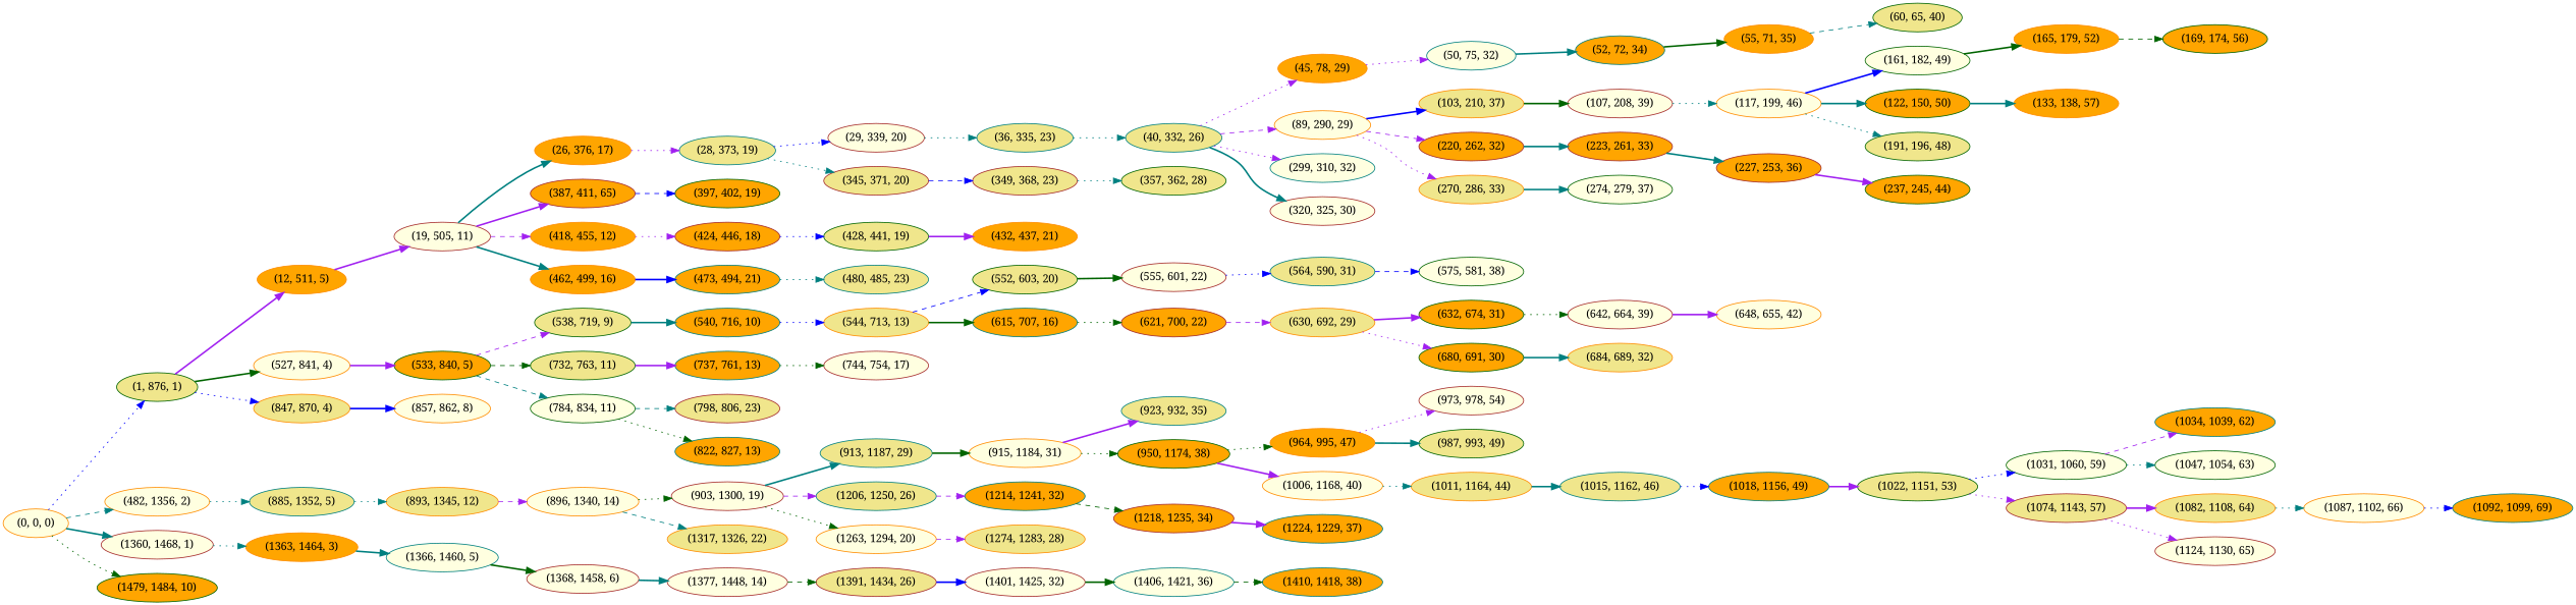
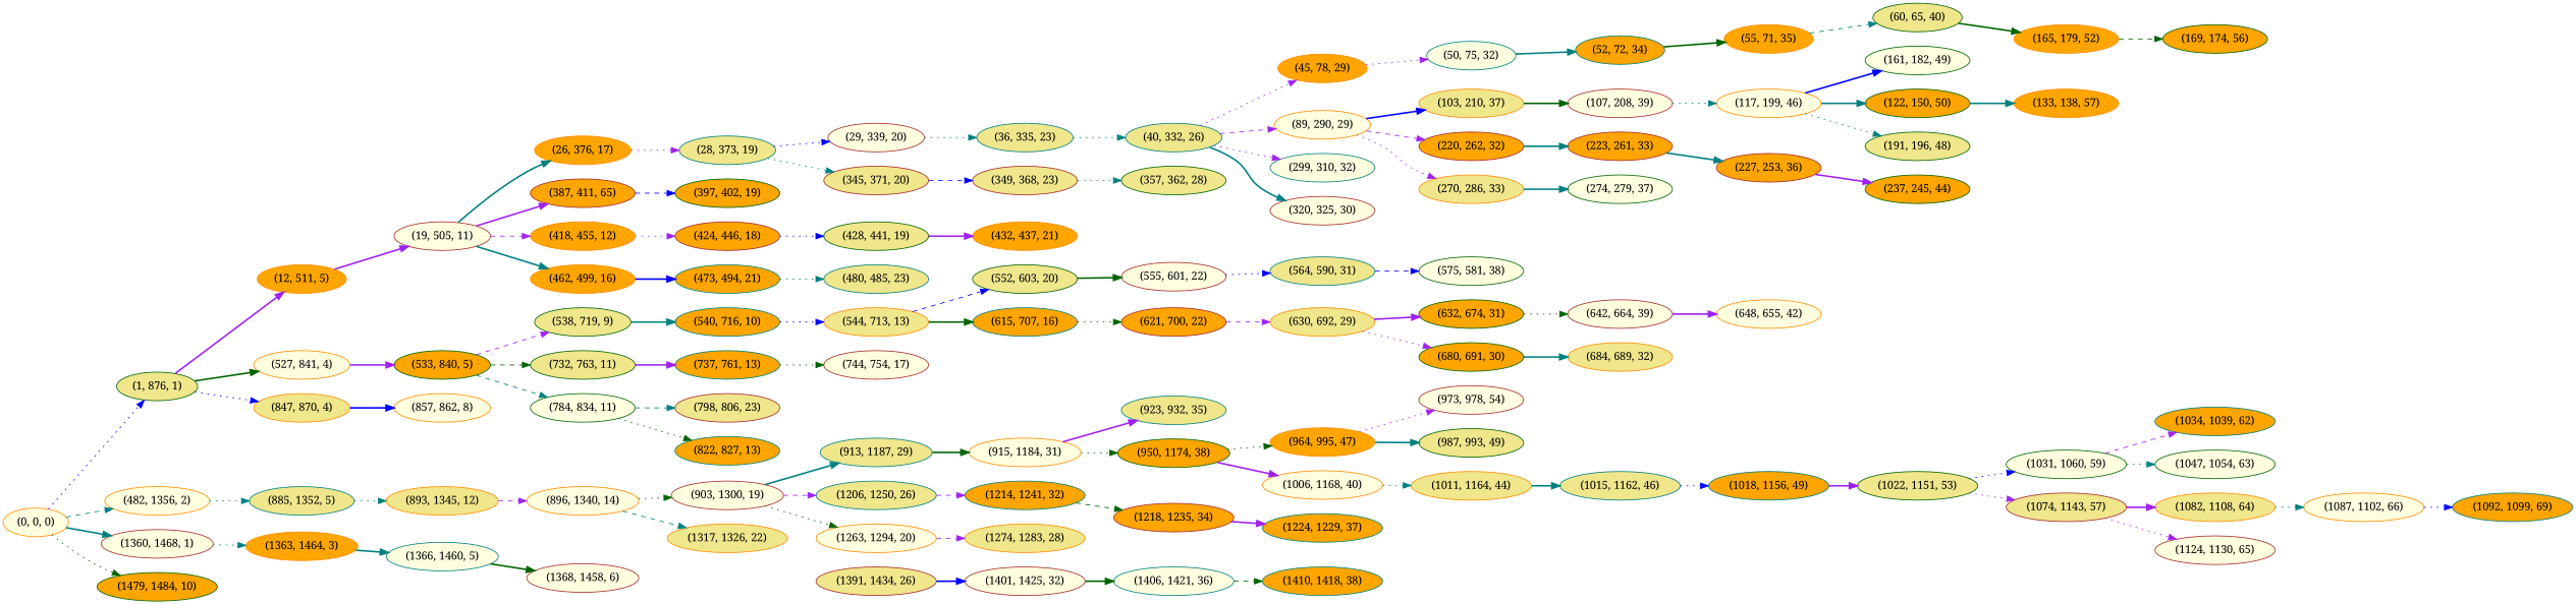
  digraph {
    fontname="Noto Serif"
    rankdir=LR
    node [color=darkorange fillcolor=orange fontname="Noto Serif" style=filled]
    edge [color=teal fontname="Noto Serif" style=bold]
    "(0, 0, 0)" [fillcolor=lightyellow]
    "(1, 876, 1)" [color=darkgreen fillcolor=khaki]
    n3 [fillcolor=lightyellow label="(482, 1356, 2)"]
    "(1360, 1468, 1)" [color=brown fillcolor=lightyellow]
    "(1479, 1484, 10)" [color=darkgreen]
    "(12, 511, 5)"
    "(527, 841, 4)" [fillcolor=lightyellow]
    "(847, 870, 4)" [fillcolor=khaki]
    "(885, 1352, 5)" [color=teal fillcolor=khaki]
    "(1363, 1464, 3)"
    "(19, 505, 11)" [color=brown fillcolor=lightyellow]
    "(533, 840, 5)" [color=darkgreen]
    "(857, 862, 8)" [fillcolor=lightyellow]
    "(26, 376, 17)"
    n15 [color=brown label="(387, 411, 65)"]
    "(418, 455, 12)"
    "(462, 499, 16)"
    "(28, 373, 19)" [color=teal fillcolor=khaki]
    "(397, 402, 19)" [color=darkgreen]
    "(424, 446, 18)" [color=brown]
    "(473, 494, 21)" [color=teal]
    "(29, 339, 20)" [color=brown fillcolor=lightyellow]
    "(345, 371, 20)" [color=brown fillcolor=khaki]
    "(36, 335, 23)" [color=teal fillcolor=khaki]
    "(349, 368, 23)" [color=brown fillcolor=khaki]
    "(40, 332, 26)" [color=teal fillcolor=khaki]
    "(45, 78, 29)"
    "(89, 290, 29)" [fillcolor=lightyellow]
    "(299, 310, 32)" [color=teal fillcolor=lightyellow]
    "(320, 325, 30)" [color=brown fillcolor=lightyellow]
    "(50, 75, 32)" [color=teal fillcolor=lightyellow]
    "(103, 210, 37)" [fillcolor=khaki]
    "(220, 262, 32)" [color=brown]
    "(270, 286, 33)" [fillcolor=khaki]
    "(52, 72, 34)" [color=teal]
    "(55, 71, 35)"
    "(60, 65, 40)" [color=darkgreen fillcolor=khaki]
    "(107, 208, 39)" [color=brown fillcolor=lightyellow]
    "(223, 261, 33)" [color=brown]
    "(274, 279, 37)" [color=darkgreen fillcolor=lightyellow]
    "(117, 199, 46)" [fillcolor=lightyellow]
    "(122, 150, 50)" [color=darkgreen]
    "(161, 182, 49)" [color=darkgreen fillcolor=lightyellow]
    "(191, 196, 48)" [color=darkgreen fillcolor=khaki]
    "(133, 138, 57)"
    "(165, 179, 52)"
    "(169, 174, 56)" [color=darkgreen]
    "(227, 253, 36)" [color=brown]
    "(237, 245, 44)" [color=darkgreen]
    "(357, 362, 28)" [color=darkgreen fillcolor=khaki]
    "(428, 441, 19)" [color=darkgreen fillcolor=khaki]
    "(432, 437, 21)"
    "(480, 485, 23)" [color=teal fillcolor=khaki]
    "(538, 719, 9)" [color=darkgreen fillcolor=khaki]
    "(732, 763, 11)" [color=darkgreen fillcolor=khaki]
    "(784, 834, 11)" [color=darkgreen fillcolor=lightyellow]
    "(540, 716, 10)" [color=teal]
    "(737, 761, 13)" [color=teal]
    "(798, 806, 23)" [color=brown fillcolor=khaki]
    "(822, 827, 13)" [color=teal]
    "(544, 713, 13)" [fillcolor=khaki]
    "(552, 603, 20)" [color=darkgreen fillcolor=khaki]
    "(615, 707, 16)" [color=teal]
    "(555, 601, 22)" [color=brown fillcolor=lightyellow]
    "(621, 700, 22)" [color=brown]
    "(564, 590, 31)" [color=teal fillcolor=khaki]
    "(575, 581, 38)" [color=darkgreen fillcolor=lightyellow]
    "(630, 692, 29)" [fillcolor=khaki]
    "(632, 674, 31)" [color=darkgreen]
    "(680, 691, 30)" [color=darkgreen]
    "(642, 664, 39)" [color=brown fillcolor=lightyellow]
    "(684, 689, 32)" [fillcolor=khaki]
    "(648, 655, 42)" [fillcolor=lightyellow]
    "(744, 754, 17)" [color=brown fillcolor=lightyellow]
    "(893, 1345, 12)" [fillcolor=khaki]
    "(896, 1340, 14)" [fillcolor=lightyellow]
    "(903, 1300, 19)" [color=brown fillcolor=lightyellow]
    "(1317, 1326, 22)" [fillcolor=khaki]
    "(913, 1187, 29)" [color=teal fillcolor=khaki]
    "(1206, 1250, 26)" [color=teal fillcolor=khaki]
    "(1263, 1294, 20)" [fillcolor=lightyellow]
    "(915, 1184, 31)" [fillcolor=lightyellow]
    "(1214, 1241, 32)" [color=teal]
    "(1274, 1283, 28)" [fillcolor=khaki]
    "(923, 932, 35)" [color=teal fillcolor=khaki]
    "(950, 1174, 38)" [color=darkgreen]
    "(964, 995, 47)"
    "(1006, 1168, 40)" [fillcolor=lightyellow]
    "(973, 978, 54)" [color=brown fillcolor=lightyellow]
    "(987, 993, 49)" [color=darkgreen fillcolor=khaki]
    "(1011, 1164, 44)" [fillcolor=khaki]
    "(1015, 1162, 46)" [color=teal fillcolor=khaki]
    "(1018, 1156, 49)" [color=teal]
    "(1022, 1151, 53)" [color=darkgreen fillcolor=khaki]
    "(1031, 1060, 59)" [color=darkgreen fillcolor=lightyellow]
    "(1074, 1143, 57)" [color=brown fillcolor=khaki]
    "(1034, 1039, 62)" [color=teal]
    "(1047, 1054, 63)" [color=darkgreen fillcolor=lightyellow]
    "(1082, 1108, 64)" [fillcolor=khaki]
    "(1124, 1130, 65)" [color=brown fillcolor=lightyellow]
    "(1087, 1102, 66)" [fillcolor=lightyellow]
    "(1092, 1099, 69)" [color=teal]
    "(1218, 1235, 34)" [color=brown]
    "(1224, 1229, 37)" [color=teal]
    "(1366, 1460, 5)" [color=teal fillcolor=lightyellow]
    "(1368, 1458, 6)" [color=brown fillcolor=lightyellow]
-   "(1377, 1448, 14)" [color=brown fillcolor=lightyellow]
    "(1391, 1434, 26)" [color=brown fillcolor=khaki]
    "(1401, 1425, 32)" [color=brown fillcolor=lightyellow]
    "(1406, 1421, 36)" [color=teal fillcolor=lightyellow]
    "(1410, 1418, 38)" [color=teal]
    "(0, 0, 0)" -> "(1, 876, 1)" [color=blue style=dotted]
    "(0, 0, 0)" -> n3 [style=dashed]
    "(0, 0, 0)" -> "(1360, 1468, 1)"
    "(0, 0, 0)" -> "(1479, 1484, 10)" [color=darkgreen style=dotted]
    "(1, 876, 1)" -> "(12, 511, 5)" [color=purple]
    "(1, 876, 1)" -> "(527, 841, 4)" [color=darkgreen]
    "(1, 876, 1)" -> "(847, 870, 4)" [color=blue style=dotted]
    n3 -> "(885, 1352, 5)" [style=dotted]
    "(1360, 1468, 1)" -> "(1363, 1464, 3)" [style=dotted]
    "(12, 511, 5)" -> "(19, 505, 11)" [color=purple]
    "(527, 841, 4)" -> "(533, 840, 5)" [color=purple]
    "(847, 870, 4)" -> "(857, 862, 8)" [color=blue]
    "(885, 1352, 5)" -> "(893, 1345, 12)" [style=dotted]
    "(1363, 1464, 3)" -> "(1366, 1460, 5)"
    "(19, 505, 11)" -> "(26, 376, 17)"
    "(19, 505, 11)" -> n15 [color=purple]
    "(19, 505, 11)" -> "(418, 455, 12)" [color=purple style=dashed]
    "(19, 505, 11)" -> "(462, 499, 16)"
    "(533, 840, 5)" -> "(538, 719, 9)" [color=purple style=dashed]
    "(533, 840, 5)" -> "(732, 763, 11)" [color=darkgreen style=dashed]
    "(533, 840, 5)" -> "(784, 834, 11)" [style=dashed]
    "(26, 376, 17)" -> "(28, 373, 19)" [color=purple style=dotted]
    n15 -> "(397, 402, 19)" [color=blue style=dashed]
    "(418, 455, 12)" -> "(424, 446, 18)" [color=purple style=dotted]
    "(462, 499, 16)" -> "(473, 494, 21)" [color=blue]
    "(28, 373, 19)" -> "(29, 339, 20)" [color=blue style=dotted]
    "(28, 373, 19)" -> "(345, 371, 20)" [style=dotted]
    "(424, 446, 18)" -> "(428, 441, 19)" [color=blue style=dotted]
    "(473, 494, 21)" -> "(480, 485, 23)" [style=dotted]
    "(29, 339, 20)" -> "(36, 335, 23)" [style=dotted]
    "(345, 371, 20)" -> "(349, 368, 23)" [color=blue style=dashed]
    "(36, 335, 23)" -> "(40, 332, 26)" [style=dotted]
    "(349, 368, 23)" -> "(357, 362, 28)" [style=dotted]
    "(40, 332, 26)" -> "(45, 78, 29)" [color=purple style=dotted]
    "(40, 332, 26)" -> "(89, 290, 29)" [color=purple style=dashed]
    "(40, 332, 26)" -> "(299, 310, 32)" [color=purple style=dotted]
    "(40, 332, 26)" -> "(320, 325, 30)"
    "(45, 78, 29)" -> "(50, 75, 32)" [color=purple style=dotted]
    "(89, 290, 29)" -> "(103, 210, 37)" [color=blue]
    "(89, 290, 29)" -> "(220, 262, 32)" [color=purple style=dashed]
    "(89, 290, 29)" -> "(270, 286, 33)" [color=purple style=dotted]
    "(50, 75, 32)" -> "(52, 72, 34)"
    "(103, 210, 37)" -> "(107, 208, 39)" [color=darkgreen]
    "(220, 262, 32)" -> "(223, 261, 33)"
    "(270, 286, 33)" -> "(274, 279, 37)"
    "(52, 72, 34)" -> "(55, 71, 35)" [color=darkgreen]
    "(55, 71, 35)" -> "(60, 65, 40)" [style=dashed]
    "(107, 208, 39)" -> "(117, 199, 46)" [style=dotted]
    "(223, 261, 33)" -> "(227, 253, 36)"
    "(117, 199, 46)" -> "(122, 150, 50)"
    "(117, 199, 46)" -> "(161, 182, 49)" [color=blue]
    "(117, 199, 46)" -> "(191, 196, 48)" [style=dotted]
    "(122, 150, 50)" -> "(133, 138, 57)"
-   "(161, 182, 49)" -> "(165, 179, 52)" [color=darkgreen]
+   "(60, 65, 40)" -> "(165, 179, 52)" [color=darkgreen]
    "(165, 179, 52)" -> "(169, 174, 56)" [color=darkgreen style=dashed]
    "(227, 253, 36)" -> "(237, 245, 44)" [color=purple]
    "(428, 441, 19)" -> "(432, 437, 21)" [color=purple]
    "(538, 719, 9)" -> "(540, 716, 10)"
    "(732, 763, 11)" -> "(737, 761, 13)" [color=purple]
    "(784, 834, 11)" -> "(798, 806, 23)" [style=dashed]
    "(784, 834, 11)" -> "(822, 827, 13)" [color=darkgreen style=dotted]
    "(540, 716, 10)" -> "(544, 713, 13)" [color=blue style=dotted]
    "(737, 761, 13)" -> "(744, 754, 17)" [color=darkgreen style=dotted]
    "(544, 713, 13)" -> "(552, 603, 20)" [color=blue style=dashed]
    "(544, 713, 13)" -> "(615, 707, 16)" [color=darkgreen]
    "(552, 603, 20)" -> "(555, 601, 22)" [color=darkgreen]
    "(615, 707, 16)" -> "(621, 700, 22)" [color=darkgreen style=dotted]
    "(555, 601, 22)" -> "(564, 590, 31)" [color=blue style=dotted]
    "(621, 700, 22)" -> "(630, 692, 29)" [color=purple style=dashed]
    "(564, 590, 31)" -> "(575, 581, 38)" [color=blue style=dashed]
    "(630, 692, 29)" -> "(632, 674, 31)" [color=purple]
    "(630, 692, 29)" -> "(680, 691, 30)" [color=purple style=dotted]
    "(632, 674, 31)" -> "(642, 664, 39)" [color=darkgreen style=dotted]
    "(680, 691, 30)" -> "(684, 689, 32)"
    "(642, 664, 39)" -> "(648, 655, 42)" [color=purple]
    "(893, 1345, 12)" -> "(896, 1340, 14)" [color=purple style=dashed]
    "(896, 1340, 14)" -> "(903, 1300, 19)" [color=darkgreen style=dotted]
    "(896, 1340, 14)" -> "(1317, 1326, 22)" [style=dashed]
    "(903, 1300, 19)" -> "(913, 1187, 29)"
    "(903, 1300, 19)" -> "(1206, 1250, 26)" [color=purple style=dashed]
    "(903, 1300, 19)" -> "(1263, 1294, 20)" [color=darkgreen style=dotted]
    "(913, 1187, 29)" -> "(915, 1184, 31)" [color=darkgreen]
    "(1206, 1250, 26)" -> "(1214, 1241, 32)" [color=purple style=dashed]
    "(1263, 1294, 20)" -> "(1274, 1283, 28)" [color=purple style=dashed]
    "(915, 1184, 31)" -> "(923, 932, 35)" [color=purple]
    "(915, 1184, 31)" -> "(950, 1174, 38)" [color=darkgreen style=dotted]
    "(1214, 1241, 32)" -> "(1218, 1235, 34)" [color=darkgreen style=dashed]
    "(950, 1174, 38)" -> "(964, 995, 47)" [color=darkgreen style=dotted]
    "(950, 1174, 38)" -> "(1006, 1168, 40)" [color=purple]
    "(964, 995, 47)" -> "(973, 978, 54)" [color=purple style=dotted]
    "(964, 995, 47)" -> "(987, 993, 49)"
    "(1006, 1168, 40)" -> "(1011, 1164, 44)" [style=dotted]
    "(1011, 1164, 44)" -> "(1015, 1162, 46)"
    "(1015, 1162, 46)" -> "(1018, 1156, 49)" [color=blue style=dotted]
    "(1018, 1156, 49)" -> "(1022, 1151, 53)" [color=purple]
    "(1022, 1151, 53)" -> "(1031, 1060, 59)" [color=blue style=dotted]
    "(1022, 1151, 53)" -> "(1074, 1143, 57)" [color=purple style=dotted]
    "(1031, 1060, 59)" -> "(1034, 1039, 62)" [color=purple style=dashed]
    "(1031, 1060, 59)" -> "(1047, 1054, 63)" [style=dotted]
    "(1074, 1143, 57)" -> "(1082, 1108, 64)" [color=purple]
    "(1074, 1143, 57)" -> "(1124, 1130, 65)" [color=purple style=dotted]
    "(1082, 1108, 64)" -> "(1087, 1102, 66)" [style=dotted]
    "(1087, 1102, 66)" -> "(1092, 1099, 69)" [color=blue style=dotted]
    "(1218, 1235, 34)" -> "(1224, 1229, 37)" [color=purple]
    "(1366, 1460, 5)" -> "(1368, 1458, 6)" [color=darkgreen]
-   "(1368, 1458, 6)" -> "(1377, 1448, 14)"
-   "(1377, 1448, 14)" -> "(1391, 1434, 26)" [color=darkgreen style=dashed]
    "(1391, 1434, 26)" -> "(1401, 1425, 32)" [color=blue]
    "(1401, 1425, 32)" -> "(1406, 1421, 36)" [color=darkgreen]
    "(1406, 1421, 36)" -> "(1410, 1418, 38)" [color=darkgreen style=dashed]
  }
